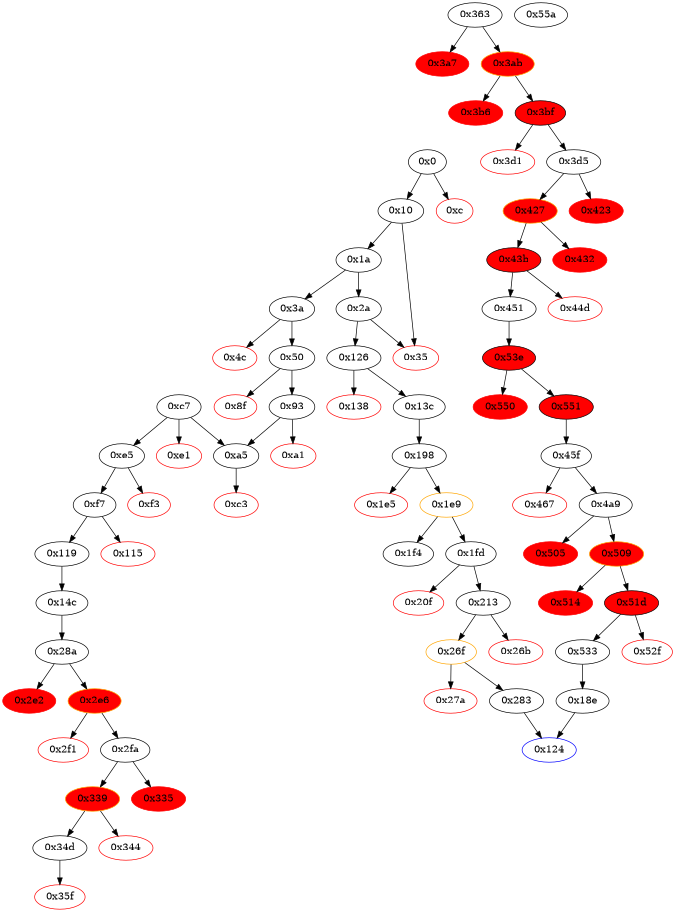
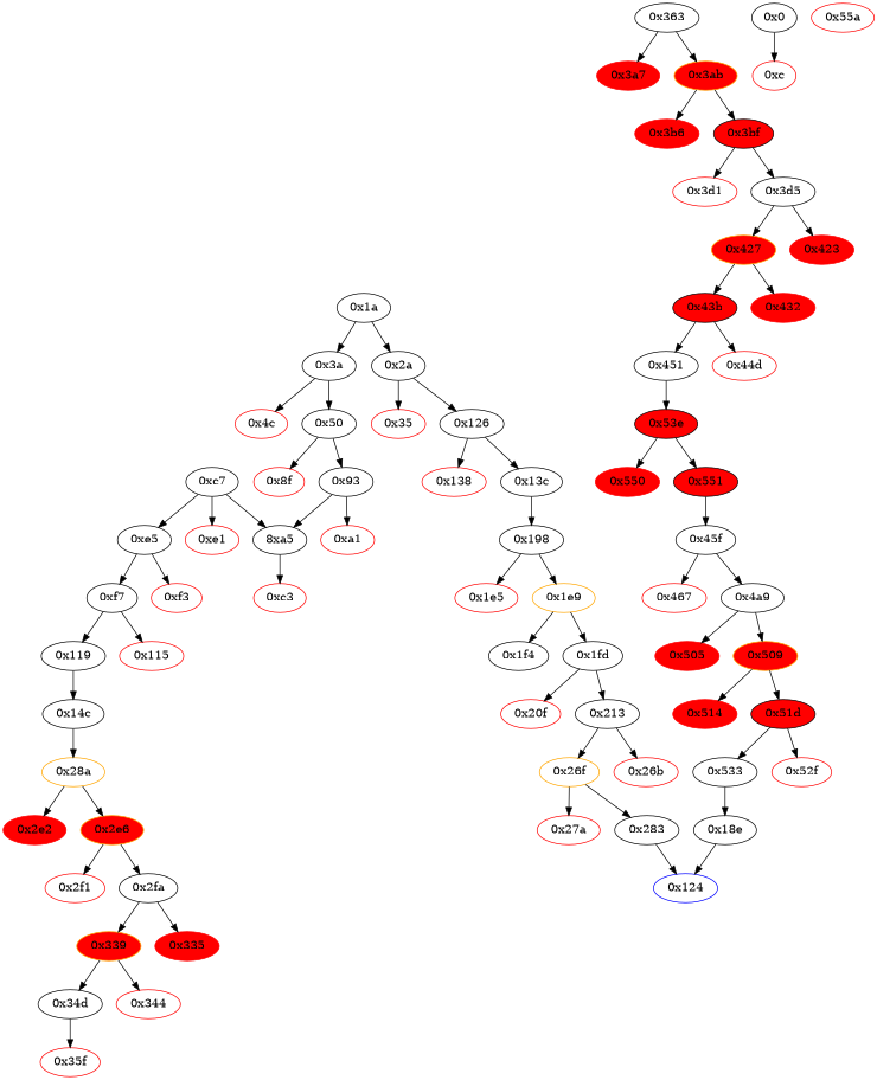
  strict digraph {
    node [fillcolor=white style=filled]
    "0x119"
    "0x14c"
-   "0x28a"
+   "0x28a" [color=orange]
    "0x138" [color=red]
-   "0x10"
    "0x1a"
    "0x35" [color=red]
    "0x3a"
    "0x2a"
    "0xc3" [color=red]
    "0x427" [color=orange fillcolor=red]
    "0x43b" [fillcolor=red]
    "0x432" [color=red fillcolor=red]
    "0x451"
    "0x44d" [color=red]
    "0x53e" [fillcolor=red]
    "0x550" [color=red fillcolor=red]
    "0x551" [fillcolor=red]
    "0x8f" [color=red]
    "0x45f"
    "0x124" [color=blue]
    "0x0"
    "0xc" [color=red]
    "0x2f1" [color=red]
    "0x3a7" [color=red fillcolor=red]
    "0xe5"
    "0xf7"
    "0xf3" [color=red]
    "0x115" [color=red]
    "0x126"
    "0x13c"
    "0x198"
    "0x3ab" [color=orange fillcolor=red]
    "0x3b6" [color=red fillcolor=red]
    "0x3bf" [fillcolor=red]
    "0x3d1" [color=red]
    "0x3d5"
    "0x514" [color=red fillcolor=red]
    "0x2e2" [color=red fillcolor=red]
    "0x2e6" [color=orange fillcolor=red]
    "0x4c" [color=red]
    "0x35f" [color=red]
    "0x34d"
    "0x363"
    "0x93"
-   "0xa5"
+   "0xa5" [label="8xa5"]
    "0xa1" [color=red]
    "0xc7"
    "0xe1" [color=red]
-   "0x55a"
+   "0x55a" [color=red]
    "0x26f" [color=orange]
    "0x27a" [color=red]
    "0x283"
    "0x505" [color=red fillcolor=red]
    "0x467" [color=red]
    "0x4a9"
    "0x509" [color=orange fillcolor=red]
    "0x2fa"
    "0x339" [color=orange fillcolor=red]
    "0x335" [color=red fillcolor=red]
    "0x51d" [fillcolor=red]
    "0x533"
    "0x52f" [color=red]
    "0x423" [color=red fillcolor=red]
    "0x50"
    "0x1e5" [color=red]
    "0x1e9" [color=orange]
    "0x1f4" [color=black]
    "0x1fd"
    "0x18e"
    "0x344" [color=red]
    "0x20f" [color=red]
    "0x213"
    "0x26b" [color=red]
    "0x119" -> "0x14c"
    "0x14c" -> "0x28a"
    "0x28a" -> "0x2e2"
    "0x28a" -> "0x2e6"
-   "0x10" -> "0x1a"
-   "0x10" -> "0x35"
    "0x1a" -> "0x3a"
    "0x1a" -> "0x2a"
    "0x3a" -> "0x4c"
    "0x3a" -> "0x50"
    "0x2a" -> "0x35"
    "0x2a" -> "0x126"
    "0x427" -> "0x43b"
    "0x427" -> "0x432"
    "0x43b" -> "0x451"
    "0x43b" -> "0x44d"
    "0x451" -> "0x53e"
    "0x53e" -> "0x550"
    "0x53e" -> "0x551"
    "0x551" -> "0x45f"
    "0x45f" -> "0x467"
    "0x45f" -> "0x4a9"
-   "0x0" -> "0x10"
    "0x0" -> "0xc"
    "0xe5" -> "0xf7"
    "0xe5" -> "0xf3"
    "0xf7" -> "0x119"
    "0xf7" -> "0x115"
    "0x126" -> "0x138"
    "0x126" -> "0x13c"
    "0x13c" -> "0x198"
    "0x198" -> "0x1e5"
    "0x198" -> "0x1e9"
    "0x3ab" -> "0x3b6"
    "0x3ab" -> "0x3bf"
    "0x3bf" -> "0x3d1"
    "0x3bf" -> "0x3d5"
    "0x3d5" -> "0x427"
    "0x3d5" -> "0x423"
    "0x2e6" -> "0x2f1"
    "0x2e6" -> "0x2fa"
    "0x34d" -> "0x35f"
    "0x363" -> "0x3a7"
    "0x363" -> "0x3ab"
    "0x93" -> "0xa5"
    "0x93" -> "0xa1"
    "0xa5" -> "0xc3"
    "0xc7" -> "0xe5"
    "0xc7" -> "0xa5"
    "0xc7" -> "0xe1"
    "0x26f" -> "0x27a"
    "0x26f" -> "0x283"
    "0x283" -> "0x124"
    "0x4a9" -> "0x505"
    "0x4a9" -> "0x509"
    "0x509" -> "0x514"
    "0x509" -> "0x51d"
    "0x2fa" -> "0x339"
    "0x2fa" -> "0x335"
    "0x339" -> "0x34d"
    "0x339" -> "0x344"
    "0x51d" -> "0x533"
    "0x51d" -> "0x52f"
    "0x533" -> "0x18e"
    "0x50" -> "0x8f"
    "0x50" -> "0x93"
    "0x1e9" -> "0x1f4"
    "0x1e9" -> "0x1fd"
    "0x1fd" -> "0x20f"
    "0x1fd" -> "0x213"
    "0x18e" -> "0x124"
    "0x213" -> "0x26f"
    "0x213" -> "0x26b"
  }
